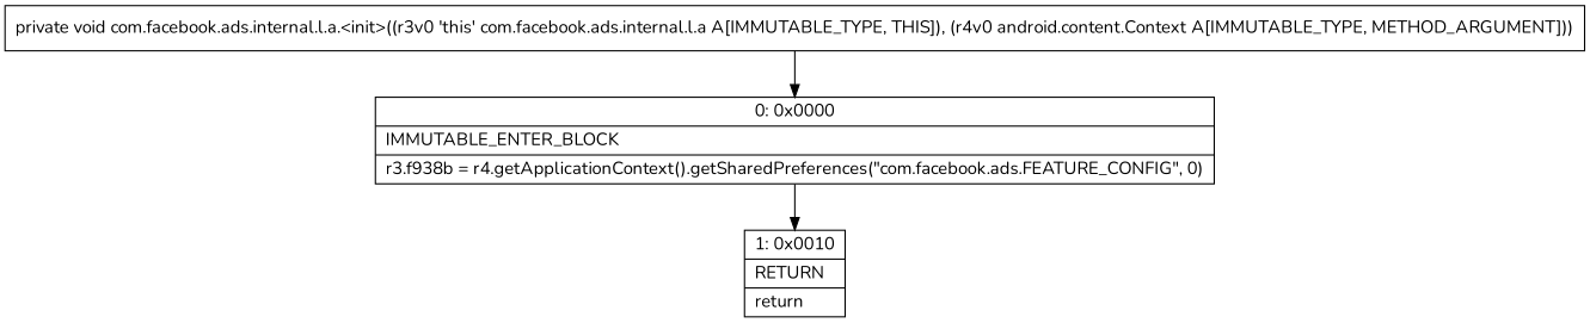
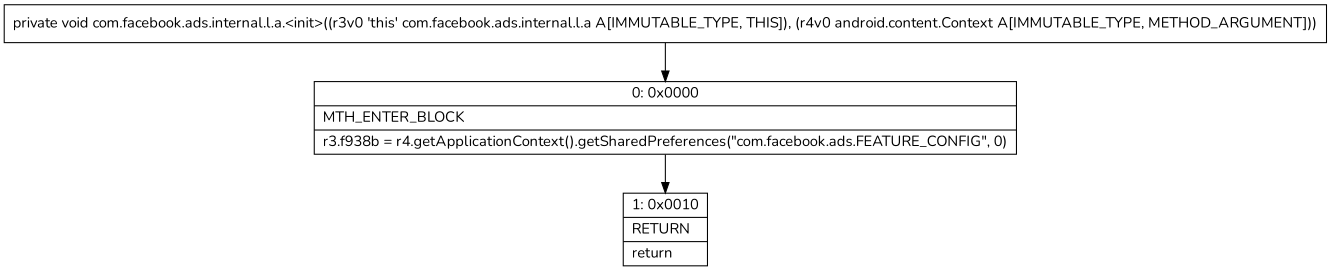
  digraph {
    fontname=Nunito
    node [shape=record fontname=Nunito]
    edge [fontname=Nunito]
-   n1 [label="{0\:\ 0x0000|IMMUTABLE_ENTER_BLOCK\l|r3.f938b = r4.getApplicationContext().getSharedPreferences(\"com.facebook.ads.FEATURE_CONFIG\", 0)\l}"]
+   n1 [label="{0\:\ 0x0000|MTH_ENTER_BLOCK\l|r3.f938b = r4.getApplicationContext().getSharedPreferences(\"com.facebook.ads.FEATURE_CONFIG\", 0)\l}"]
    n2 [label="{1\:\ 0x0010|RETURN\l|return\l}"]
    n3 [label="{private void com.facebook.ads.internal.l.a.\<init\>((r3v0 'this' com.facebook.ads.internal.l.a A[IMMUTABLE_TYPE, THIS]), (r4v0 android.content.Context A[IMMUTABLE_TYPE, METHOD_ARGUMENT])) }"]
    n1 -> n2
    n3 -> n1
  }
